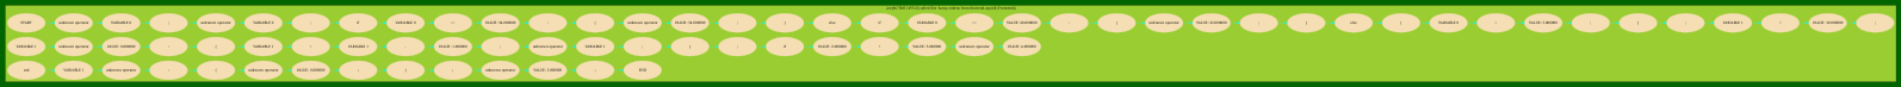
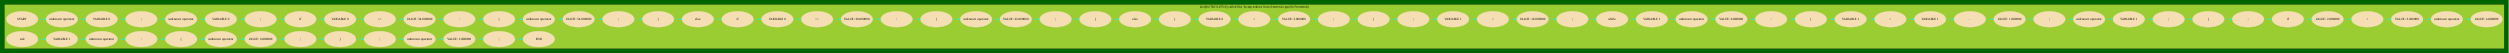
  digraph {
    bgcolor=darkgreen
    fontname="PT Serif"
    rankdir=LR
    splines=splines
    node [color=wheat fontname="PT Serif" shape=oval style=filled]
    edge [color=cyan fontname="PT Serif" fontsize=15]
    n1 [height=1 label=START width=2]
    n2 [height=1 label="unknown operator" width=2]
    n3 [height=1 label="VARIABLE 0" width=2]
    n4 [height=1 label=";" width=2]
    n5 [height=1 label="unknown operator" width=2]
    n6 [height=1 label="VARIABLE 0" width=2]
    n7 [height=1 label=";" width=2]
    n8 [height=1 label=if width=2]
    n9 [height=1 label="VARIABLE 0" width=2]
    n10 [height=1 label="==" width=2]
    n11 [height=1 label="VALUE: 34.000000" width=2]
    n12 [height=1 label=":" width=2]
    n13 [height=1 label="{" width=2]
    n14 [height=1 label="unknown operator" width=2]
    n15 [height=1 label="VALUE: 54.000000" width=2]
    n16 [height=1 label=";" width=2]
    n17 [height=1 label="}" width=2]
    n18 [height=1 label=else width=2]
    n19 [height=1 label=if width=2]
    n20 [height=1 label="VARIABLE 0" width=2]
    n21 [height=1 label="==" width=2]
    n22 [height=1 label="VALUE: 20.000000" width=2]
    n23 [height=1 label=":" width=2]
    n24 [height=1 label="{" width=2]
    n25 [height=1 label="unknown operator" width=2]
    n26 [height=1 label="VALUE: 22.000000" width=2]
    n27 [height=1 label=";" width=2]
    n28 [height=1 label="}" width=2]
    n29 [height=1 label=else width=2]
    n30 [height=1 label="{" width=2]
    n31 [height=1 label="VARIABLE 0" width=2]
    n32 [height=1 label="=" width=2]
    n33 [height=1 label="VALUE: 5.000000" width=2]
    n34 [height=1 label=";" width=2]
    n35 [height=1 label="}" width=2]
    n36 [height=1 label=";" width=2]
    n37 [height=1 label="VARIABLE 1" width=2]
    n38 [height=1 label="=" width=2]
    n39 [height=1 label="VALUE: 10.000000" width=2]
    n40 [height=1 label=";" width=2]
+   n41 [height=1 label=while width=2]
    n42 [height=1 label="VARIABLE 1" width=2]
    n43 [height=1 label="unknown operator" width=2]
    n44 [height=1 label="VALUE: 0.000000" width=2]
    n45 [height=1 label=":" width=2]
    n46 [height=1 label="{" width=2]
    n47 [height=1 label="VARIABLE 1" width=2]
    n48 [height=1 label="=" width=2]
    n49 [height=1 label="VARIABLE 1" width=2]
    n50 [height=1 label="-" width=2]
    n51 [height=1 label="VALUE: 1.000000" width=2]
    n52 [height=1 label=";" width=2]
    n53 [height=1 label="unknown operator" width=2]
    n54 [height=1 label="VARIABLE 1" width=2]
    n55 [height=1 label=";" width=2]
    n56 [height=1 label="}" width=2]
    n57 [height=1 label=";" width=2]
    n58 [height=1 label=if width=2]
    n59 [height=1 label="VALUE: 2.000000" width=2]
    n60 [height=1 label="+" width=2]
    n61 [height=1 label="VALUE: 3.020000" width=2]
    n62 [height=1 label="unknown operator" width=2]
    n63 [height=1 label="VALUE: 6.000000" width=2]
    n64 [height=1 label=and width=2]
    n65 [height=1 label="VARIABLE 1" width=2]
    n66 [height=1 label="unknown operator" width=2]
    n67 [height=1 label=":" width=2]
    n68 [height=1 label="{" width=2]
    n69 [height=1 label="unknown operator" width=2]
    n70 [height=1 label="VALUE: 0.000000" width=2]
    n71 [height=1 label=";" width=2]
    n72 [height=1 label="}" width=2]
    n73 [height=1 label=";" width=2]
    n74 [height=1 label="unknown operator" width=2]
    n75 [height=1 label="VALUE: 5.000000" width=2]
    n76 [height=1 label=";" width=2]
    n77 [height=1 label=END width=2]
    subgraph cluster_1 {
      bgcolor=yellowgreen
      height=20
      label="List[0x7ffcf11497c0] called like '&cmp.tokens' from frontend.cpp(68) Frontend()"
      style=filled
      n1
      n2
      n3
      n4
      n5
      n6
      n7
      n8
      n9
      n10
      n11
      n12
      n13
      n14
      n15
      n16
      n17
      n18
      n19
      n20
      n21
      n22
      n23
      n24
      n25
      n26
      n27
      n28
      n29
      n30
      n31
      n32
      n33
      n34
      n35
      n36
      n37
      n38
      n39
      n40
+     n41
      n42
      n43
      n44
      n45
      n46
      n47
      n48
      n49
      n50
      n51
      n52
      n53
      n54
      n55
      n56
      n57
      n58
      n59
      n60
      n61
      n62
      n63
      n64
      n65
      n66
      n67
      n68
      n69
      n70
      n71
      n72
      n73
      n74
      n75
      n76
      n77
    }
    n1 -> n2
    n2 -> n3
    n3 -> n4
    n4 -> n5
    n5 -> n6
    n6 -> n7
    n7 -> n8
    n8 -> n9
    n9 -> n10
    n10 -> n11
    n11 -> n12
    n12 -> n13
    n13 -> n14
    n14 -> n15
    n15 -> n16
    n16 -> n17
    n17 -> n18
    n18 -> n19
    n19 -> n20
    n20 -> n21
    n21 -> n22
    n22 -> n23
    n23 -> n24
    n24 -> n25
    n25 -> n26
    n26 -> n27
    n27 -> n28
    n28 -> n29
    n29 -> n30
    n30 -> n31
    n31 -> n32
    n32 -> n33
    n33 -> n34
    n34 -> n35
    n35 -> n36
    n36 -> n37
    n37 -> n38
    n38 -> n39
    n39 -> n40
+   n40 -> n41
+   n41 -> n42
    n42 -> n43
    n43 -> n44
    n44 -> n45
    n45 -> n46
    n46 -> n47
    n47 -> n48
    n48 -> n49
    n49 -> n50
    n50 -> n51
    n51 -> n52
    n52 -> n53
    n53 -> n54
    n54 -> n55
    n55 -> n56
    n56 -> n57
    n57 -> n58
    n58 -> n59
    n59 -> n60
    n60 -> n61
    n61 -> n62
    n62 -> n63
    n64 -> n65
    n65 -> n66
    n66 -> n67
    n67 -> n68
    n68 -> n69
    n69 -> n70
    n70 -> n71
    n71 -> n72
    n72 -> n73
    n73 -> n74
    n74 -> n75
    n75 -> n76
    n76 -> n77
  }
